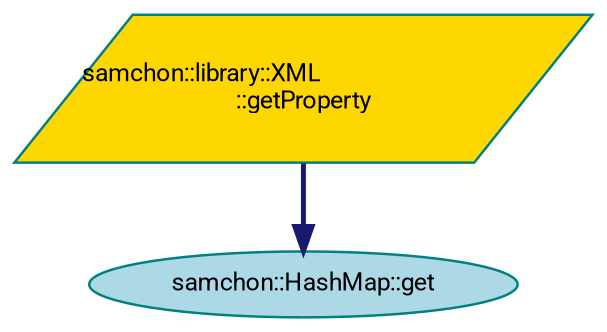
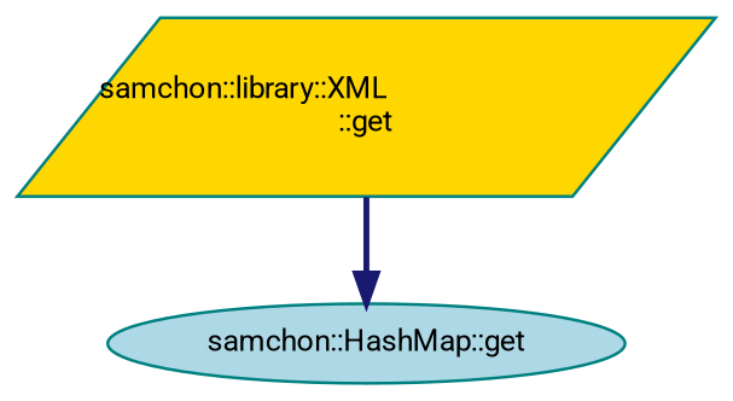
  digraph {
    rankdir=TB
    fontname=Roboto
    node [color=teal fontname=Roboto fontsize=10 style=filled]
-   n1 [fillcolor=gold fontcolor=black height=0.2 label="samchon::library::XML\l::getProperty" shape=parallelogram width=0.4]
+   n1 [fillcolor=gold fontcolor=black height=0.2 label="samchon::library::XML\l::get" shape=parallelogram width=0.4]
    n2 [fillcolor=lightblue height=0.2 label="samchon::HashMap::get" shape=ellipse width=0.4]
    n1 -> n2 [color=midnightblue fontname=Roboto fontsize=10 labelfontname=Helvetica labelfontsize=10 style=bold]
  }
